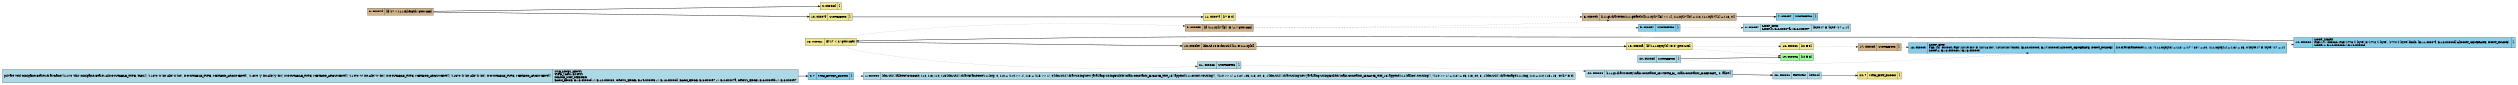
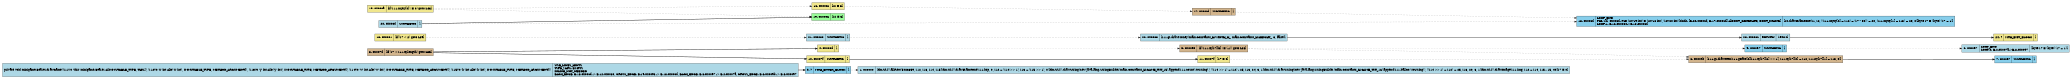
  digraph {
    rankdir=LR
    node [fillcolor=lightblue shape=record style=filled]
    edge [style=dotted]
    n1 [fillcolor=skyblue label="{0\:\ ?|MTH_ENTER_BLOCK\l|l}"]
    n2 [label="{1\:\ 0x0000|ldm.Ui.i().fillRect(5423359, r12, r13, r14, r15)ldm.Ui.i().drawFrameOne(r11.bsp, 0, r12 + (r14 \>\> 1), r13 + (r15 \>\> 1), 0)ldm.Ui.i().drawString(new java.lang.StringBuilder(main.Constants_H.GAME_TXT_15).append(r11.count).toString(), ((r14 \>\> 1) + r12) \- 25, r13, 24, 3, 1)ldm.Ui.i().drawString(new java.lang.StringBuilder(main.Constants_H.GAME_TXT_16).append(r11.ballC0).toString(), ((r14 \>\> 1) + r12) + 25, r13, 20, 3, 1)ldm.Ui.i().drawImage(r11.img, r12 + r14, r15 \- 15, 40)lr7 = 0l}"]
    n3 [fillcolor=tan label="{3\:\ 0x007d|lif (r7 \< r11.xy.length) goto L35l}"]
    n4 [fillcolor=khaki label="{4\:\ 0x008d|l}"]
    n5 [fillcolor=khaki label="{10\:\ 0x007f|SYNTHETIC\l|l}"]
    n6 [fillcolor=tan label="{5\:\ 0x0095|lif (r11.xy[r7][5] != (\-1)) goto L38l}"]
    n7 [fillcolor=khaki label="{11\:\ 0x007f|lr7 = 0l}"]
    n8 [fillcolor=tan label="{6\:\ 0x009b|lr11.gr.drawItem(r11.gDate[0][r11.xy[r7][6] \<\< 1], r11.xy[r7][0] + r12, r11.xy[r7][1] + r13, 0)l}"]
    n9 [fillcolor=skyblue label="{9\:\ 0x0097|SYNTHETIC\l|l}"]
    n10 [fillcolor=skyblue label="{7\:\ 0x0097|SYNTHETIC\l|l}"]
    n11 [label="{8\:\ 0x0097|LOOP_END\lLOOP:0: B:2:0x007a\-\>B:8:0x0097\l|lbyte r7 = (byte) (r7 + 1)l}"]
-   n12 [fillcolor=skyblue label="{12\:\ 0x0080|LOOP_START\lPHI: r7l  0x0080: PHI (r7v3 'i' byte) = (r7v2 'i' byte), (r7v4 'i' byte) binds: [B:11:0x007f, B:18:0x00cd] A[DONT_GENERATE, DONT_INLINE]\lLOOP:1: B:12:0x0080\-\>B:18:0x00cd\l|l}"]
    n13 [fillcolor=khaki label="{13\:\ 0x0081|lif (r7 \< 2) goto L39l}"]
-   n14 [fillcolor=tan label="{14\:\ 0x00be|ldm.Ui r0 = dm.Ui.i()lr1 = r11.sp[0]l}"]
    n15 [label="{21\:\ 0x0083|SYNTHETIC\l|l}"]
    n16 [fillcolor=khaki label="{15\:\ 0x00ca|lif (r11.myxy[4] != 0) goto L43l}"]
    n17 [label="{22\:\ 0x0083|lr11.gr.drawMoney(main.Constants_H.WIDTH_H_, main.Constants_H.HEIGHT_, 3, false)l}"]
    n18 [fillcolor=khaki label="{16\:\ 0x00cc|lr2 = 3l}"]
    n19 [fillcolor=palegreen label="{19\:\ 0x00e6|lr2 = 3l}"]
    n20 [fillcolor=tan label="{17\:\ 0x00cd|SYNTHETIC\l|l}"]
    n21 [fillcolor=skyblue label="{18\:\ 0x00cd|LOOP_END\lPHI: r2l  0x00cd: PHI (r2v19 int) = (r2v18 int), (r2v20 int) binds: [B:20:0x00cd, B:17:0x00cd] A[DONT_GENERATE, DONT_INLINE]\lLOOP:1: B:12:0x0080\-\>B:18:0x00cd\l|lr0.drawFrameOne(r1, r2, ((r11.myxy[0] + r12) + (r7 * 30)) + 20, (r11.myxy[1] + r13) + 25, 0)lbyte r7 = (byte) (r7 + 1)l}"]
    n22 [label="{20\:\ 0x00cd|SYNTHETIC\l|l}"]
    n23 [label="{23\:\ 0x008c|RETURN\l|lreturnl}"]
    n24 [fillcolor=khaki label="{24\:\ ?|MTH_EXIT_BLOCK\l|l}"]
    n25 [label="{private void minigame.Bearer.drawGame((r11v0 'this' minigame.Bearer A[IMMUTABLE_TYPE, THIS]), (r12v0 'x' int A[D('x' int), IMMUTABLE_TYPE, METHOD_ARGUMENT]), (r13v0 'y' int A[D('y' int), IMMUTABLE_TYPE, METHOD_ARGUMENT]), (r14v0 'w' int A[D('w' int), IMMUTABLE_TYPE, METHOD_ARGUMENT]), (r15v0 'h' int A[D('h' int), IMMUTABLE_TYPE, METHOD_ARGUMENT]))  | USE_LINES_HINTS\lTYPE_VARS: EMPTY\lINLINE_NOT_NEEDED\lBACK_EDGE: B:18:0x00cd \-\> B:12:0x0080, CROSS_EDGE: B:19:0x00e6 \-\> B:18:0x00cd, BACK_EDGE: B:8:0x0097 \-\> B:2:0x007a, CROSS_EDGE: B:6:0x009b \-\> B:8:0x0097\l}"]
    n1 -> n2
    n3 -> n4 [style=bold]
    n3 -> n5 [style=bold]
-   n13 -> n6
+   n4 -> n6
    n5 -> n7 [style=bold]
    n6 -> n8
    n6 -> n9
    n7 -> n8
    n8 -> n10 [style=bold]
    n9 -> n11
-   n12 -> n13 [style=bold]
-   n13 -> n14 [style=bold]
    n13 -> n15
-   n14 -> n16 [style=bold]
    n15 -> n17
    n16 -> n18
    n16 -> n19
    n17 -> n23 [style=bold]
    n18 -> n20
    n20 -> n21
-   n21 -> n12
    n22 -> n19 [style=bold]
    n22 -> n21
    n23 -> n24 [style=bold]
    n25 -> n1 [style=bold]
  }
